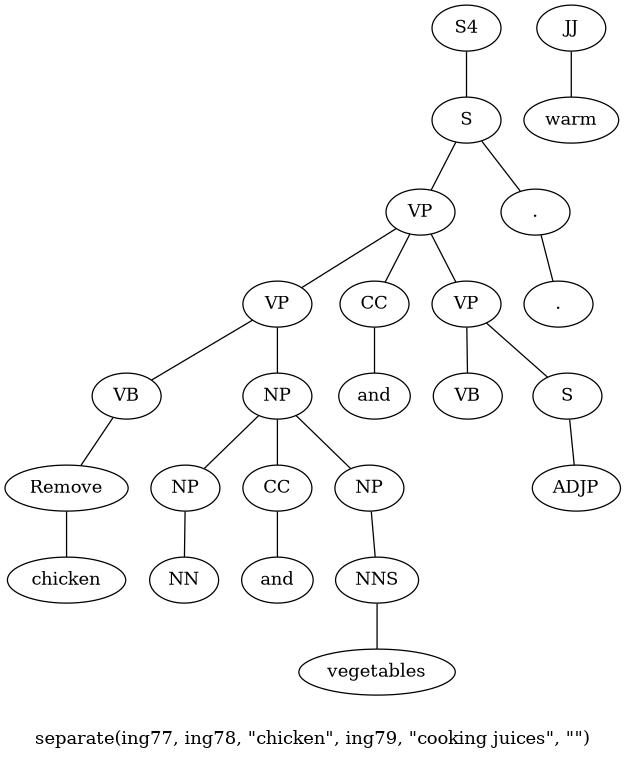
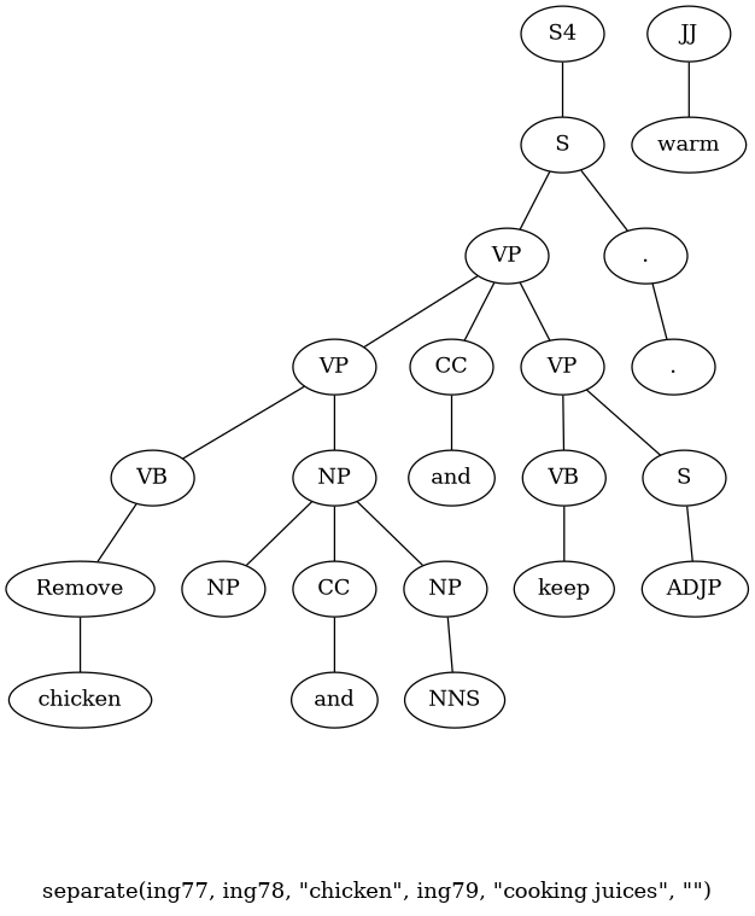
  graph {
    fontname="DejaVu Serif"
    label="separate(ing77, ing78, \"chicken\", ing79, \"cooking juices\", \"\")"
    node [fontname="DejaVu Serif"]
    edge [fontname="DejaVu Serif"]
    n1 [label=S4]
    n2 [label=S]
    n3 [label=VP]
    n4 [label="."]
    n5 [label=VP]
    n6 [label=CC]
    n7 [label=VP]
    n8 [label="."]
    n9 [label=VB]
    n10 [label=NP]
    n11 [label=and]
    n12 [label=VB]
    n13 [label=S]
    n14 [label=Remove]
    n15 [label=NP]
    n16 [label=CC]
    n17 [label=NP]
    n18 [label=chicken]
-   n19 [label=NN]
    n20 [label=and]
    n21 [label=NNS]
-   n22 [label=vegetables]
+   n23 [label=keep]
    n24 [label=ADJP]
    n25 [label=JJ]
    n26 [label=warm]
    n1 -- n2
    n2 -- n3
    n2 -- n4
    n3 -- n5
    n3 -- n6
    n3 -- n7
    n4 -- n8
    n5 -- n9
    n5 -- n10
    n6 -- n11
    n7 -- n12
    n7 -- n13
    n9 -- n14
    n10 -- n15
    n10 -- n16
    n10 -- n17
+   n12 -- n23
    n13 -- n24
    n14 -- n18
-   n15 -- n19
    n16 -- n20
    n17 -- n21
-   n21 -- n22
    n25 -- n26
  }
